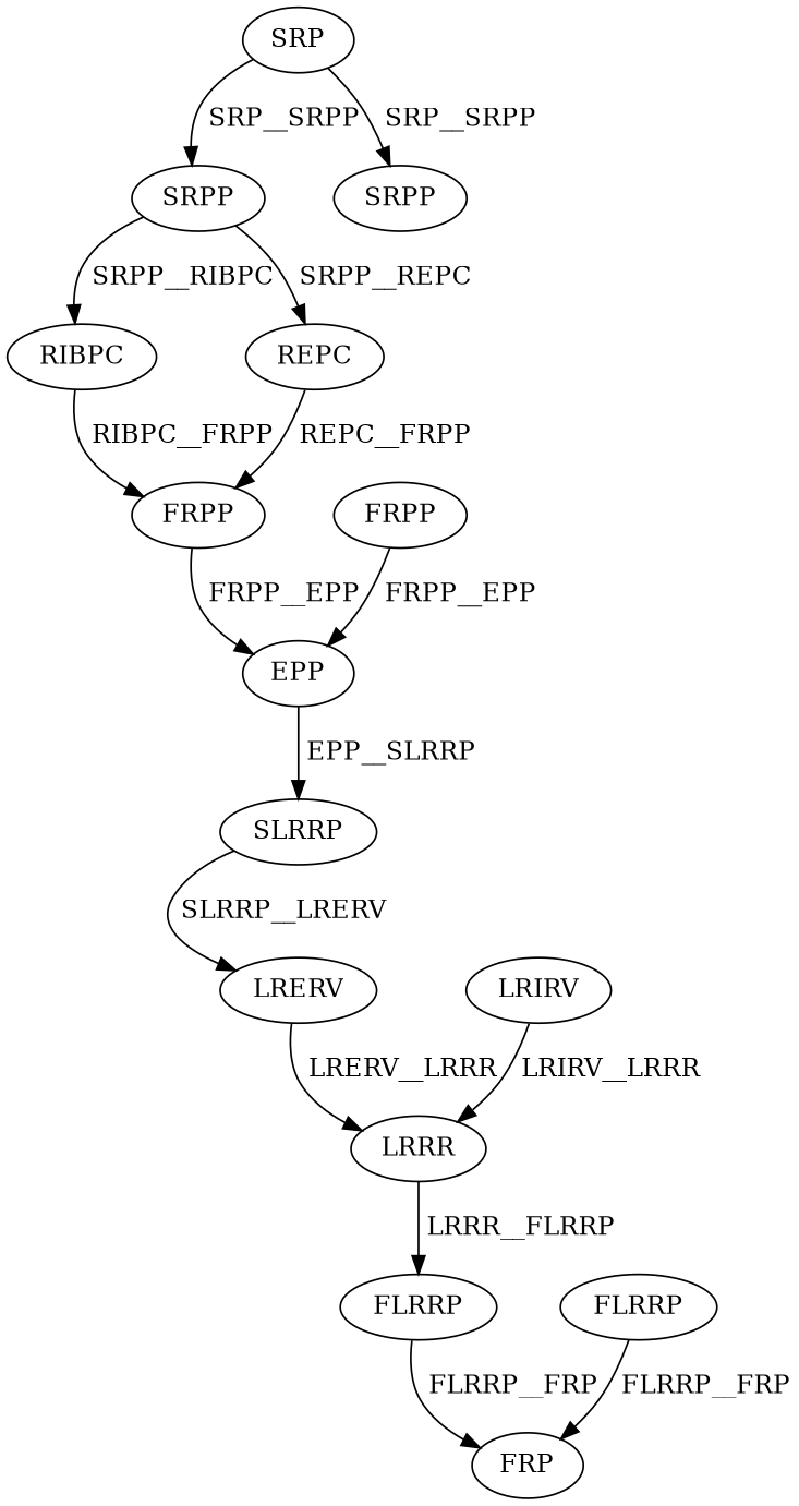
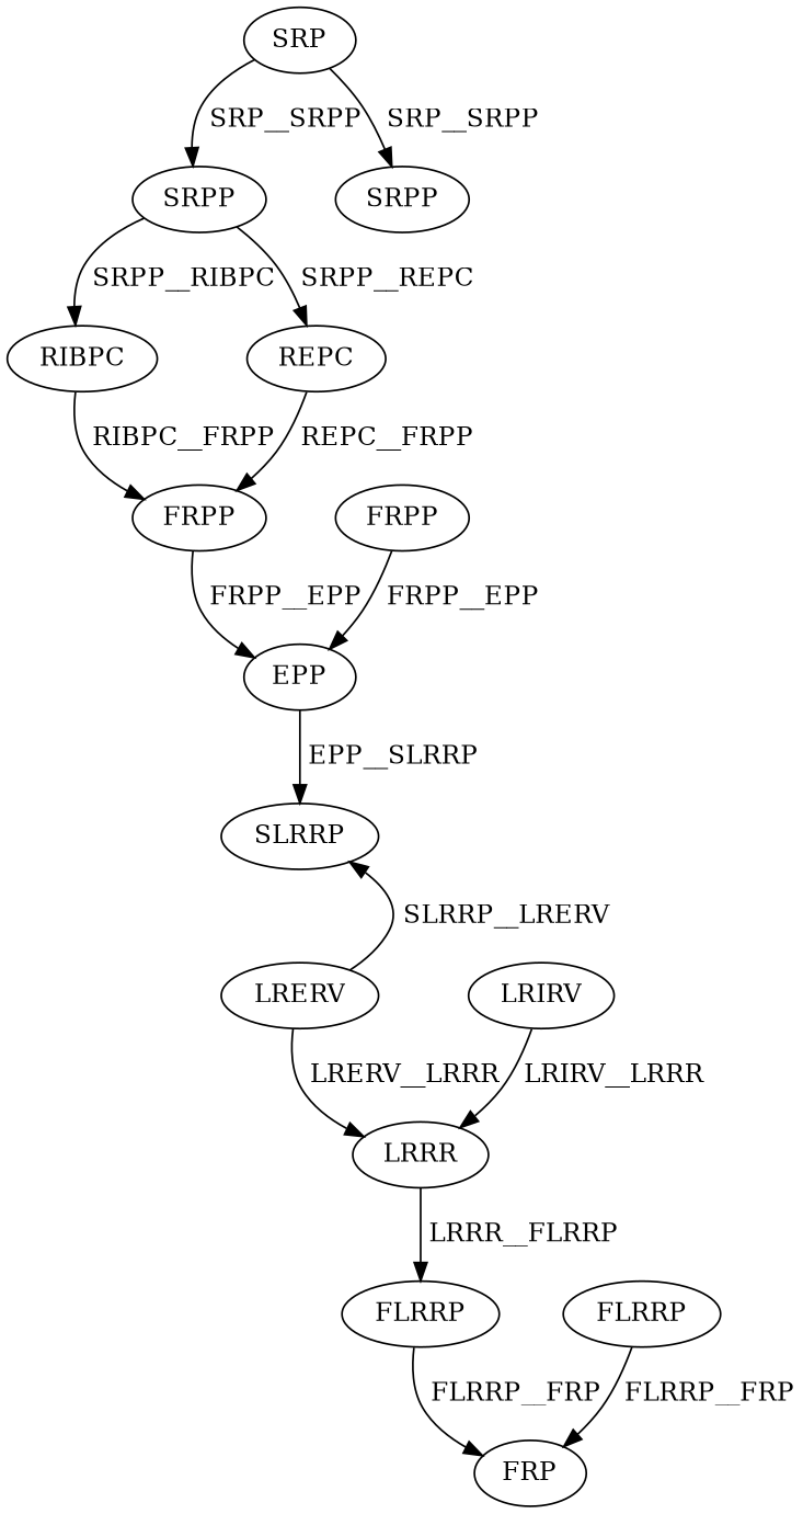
  digraph {
    node [color=black fontcolor=black]
    edge [color=black fontcolor=black]
    n1 [label=SRP]
    n2 [label=SRPP]
    n3 [label=SRPP]
    n4 [label=RIBPC]
    n5 [label=REPC]
    n6 [label=FRPP]
    n7 [label=FRPP]
    n8 [label=EPP]
    n9 [label=SLRRP]
    n10 [label=LRERV]
    n11 [label=LRIRV]
    n12 [label=LRRR]
    n13 [label=FLRRP]
    n14 [label=FLRRP]
    n15 [label=FRP]
    n1 -> n2 [label=" SRP__SRPP"]
    n1 -> n3 [label=" SRP__SRPP"]
    n2 -> n4 [label=" SRPP__RIBPC"]
    n2 -> n5 [label=" SRPP__REPC"]
    n4 -> n6 [label=" RIBPC__FRPP"]
    n5 -> n6 [label=" REPC__FRPP"]
    n6 -> n8 [label=" FRPP__EPP"]
    n7 -> n8 [label=" FRPP__EPP"]
    n8 -> n9 [label=" EPP__SLRRP"]
-   n9 -> n10 [label=" SLRRP__LRERV"]
+   n10 -> n9 [label=" SLRRP__LRERV"]
    n10 -> n12 [label=" LRERV__LRRR"]
    n11 -> n12 [label=" LRIRV__LRRR"]
    n12 -> n13 [label=" LRRR__FLRRP"]
    n13 -> n15 [label=" FLRRP__FRP"]
    n14 -> n15 [label=" FLRRP__FRP"]
  }
